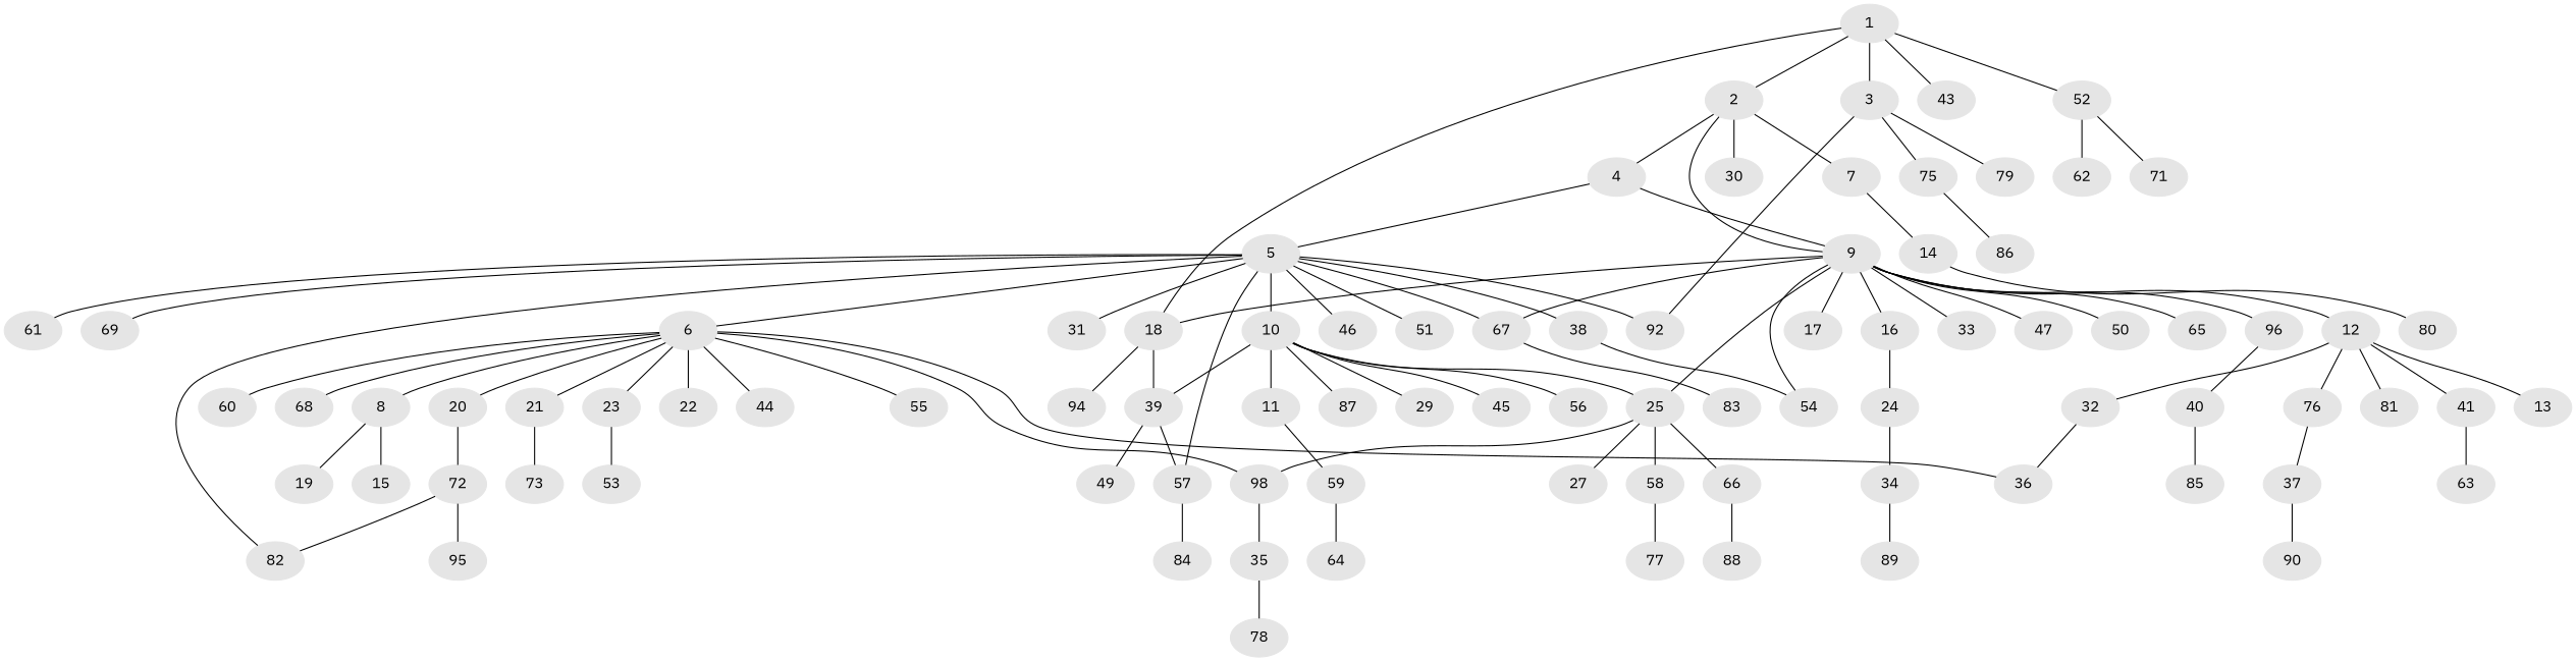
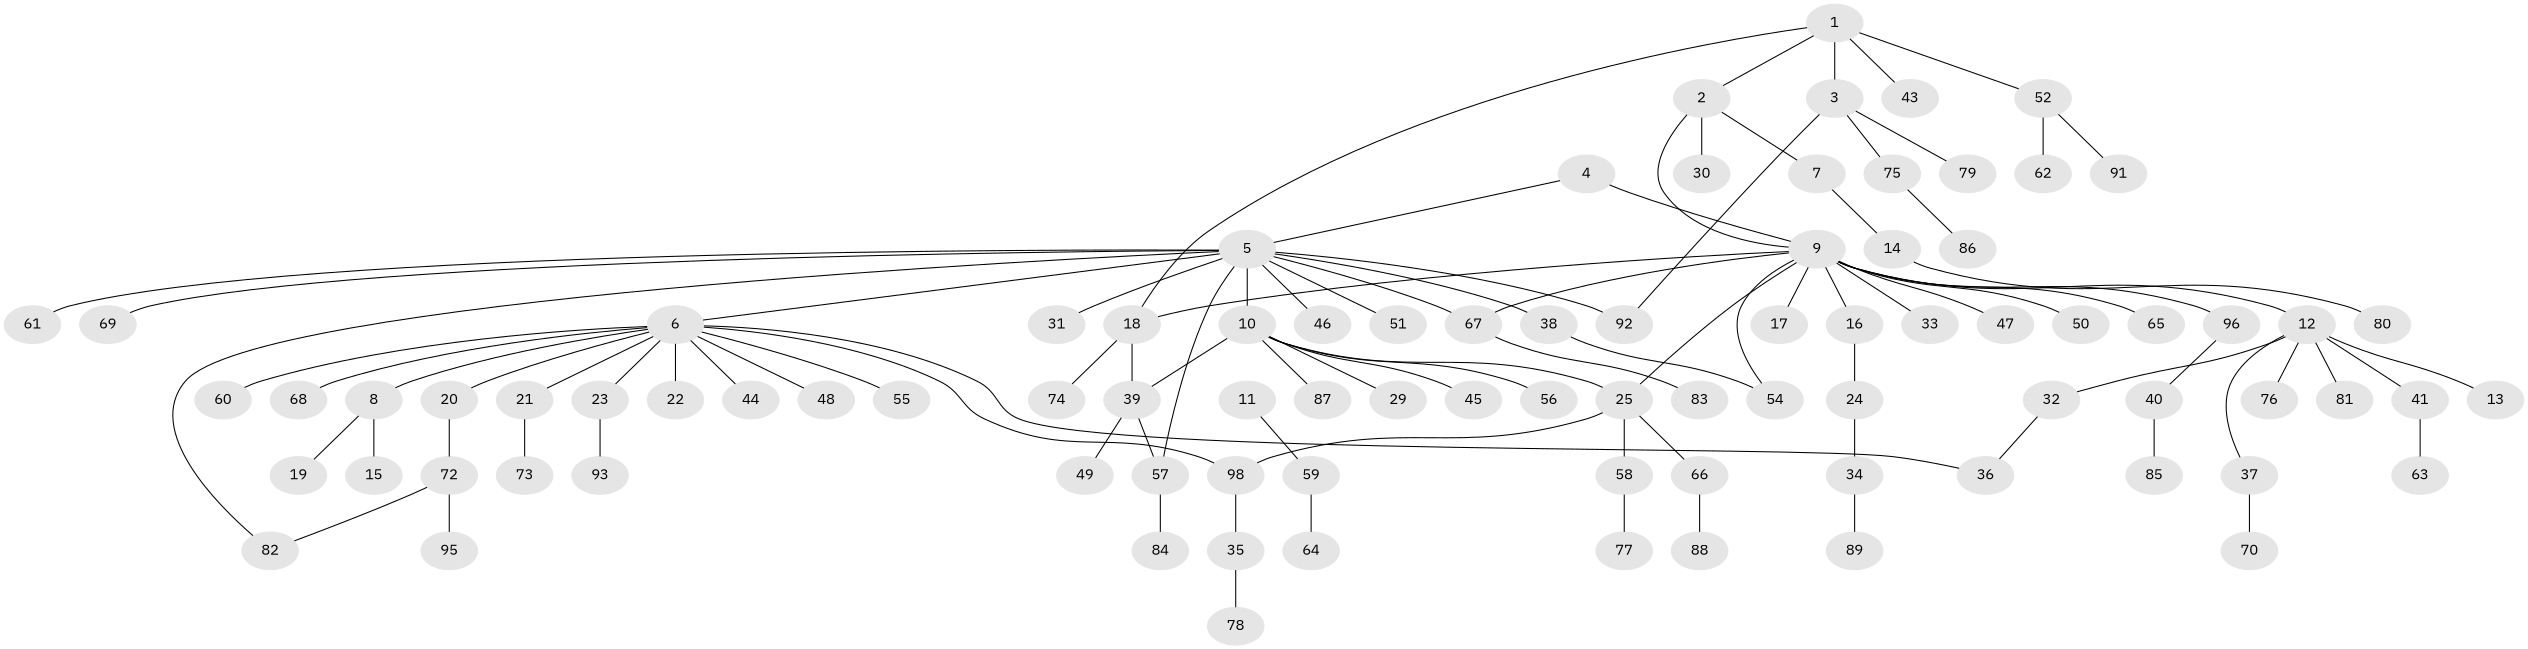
  graph {
    fontname="IBM Plex Sans"
    node [color=gray90 fontname="IBM Plex Sans" style=filled]
    edge [fontname="IBM Plex Sans"]
    1
    2
    3
    18
    43
    52
    4
    7
    9
    30
    n11 [label=92]
    75
    79
    39
-   74 [label=94]
+   74
    62
-   71
+   71 [label=91]
    5
    14
    67
    12
    16
    17
    25
    n25 [label=96]
    33
    47
    50
    54
    65
    86
    6
    10
    31
    38
    46
    51
    57
    61
    69
    82
    8
    20
    21
    22
    23
    n47 [label=98]
    36
    44
+   48
    55
    60
    68
    11
    29
    45
    56
    87
    84
    83
    15
    19
    72
    73
-   53
+   53 [label=93]
    35
    80
    13
    32
    37
    41
    76
    81
    24
-   27
    58
    66
    40
    59
    49
    64
-   70 [label=90]
+   70
    63
    34
    n85 [label=95]
    89
    77
    88
    85
    78
    1 -- 2
    1 -- 3
    1 -- 18
    1 -- 43
    1 -- 52
-   2 -- 4
    2 -- 7
    2 -- 9
    2 -- 30
    3 -- n11
    3 -- 75
    3 -- 79
    18 -- 39
    18 -- 74
    52 -- 62
    52 -- 71
    4 -- 9
    4 -- 5
    7 -- 14
    9 -- 18
    9 -- 67
    9 -- 12
    9 -- 16
    9 -- 17
    9 -- 25
    9 -- n25
    9 -- 33
    9 -- 47
    9 -- 50
    9 -- 54
    9 -- 65
    75 -- 86
    39 -- 57
    39 -- 49
    5 -- n11
    5 -- 67
    5 -- 6
    5 -- 10
    5 -- 31
    5 -- 38
    5 -- 46
    5 -- 51
    5 -- 57
    5 -- 61
    5 -- 69
    5 -- 82
    14 -- 80
    67 -- 83
    12 -- 13
    12 -- 32
-   76 -- 37
+   12 -- 37
    12 -- 41
    12 -- 76
    12 -- 81
    16 -- 24
    25 -- n47
-   25 -- 27
    25 -- 58
    25 -- 66
    n25 -- 40
    6 -- 8
    6 -- 20
    6 -- 21
    6 -- 22
    6 -- 23
    6 -- n47
    6 -- 36
    6 -- 44
+   6 -- 48
    6 -- 55
    6 -- 60
    6 -- 68
    10 -- 39
    10 -- 25
-   10 -- 11
    10 -- 29
    10 -- 45
    10 -- 56
    10 -- 87
    38 -- 54
    57 -- 84
    8 -- 15
    8 -- 19
    20 -- 72
    21 -- 73
    23 -- 53
    n47 -- 35
    11 -- 59
    72 -- 82
    72 -- n85
    35 -- 78
    32 -- 36
    37 -- 70
    41 -- 63
    24 -- 34
    58 -- 77
    66 -- 88
    40 -- 85
    59 -- 64
    34 -- 89
  }
